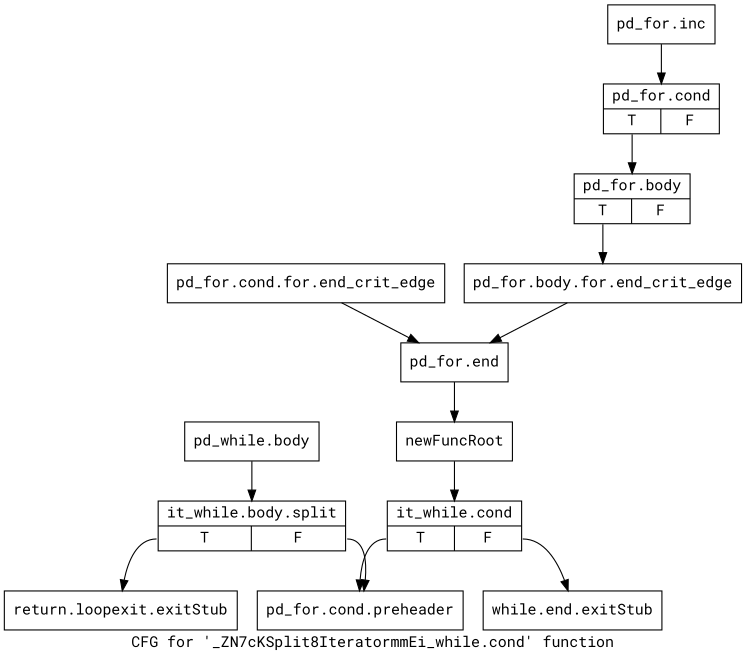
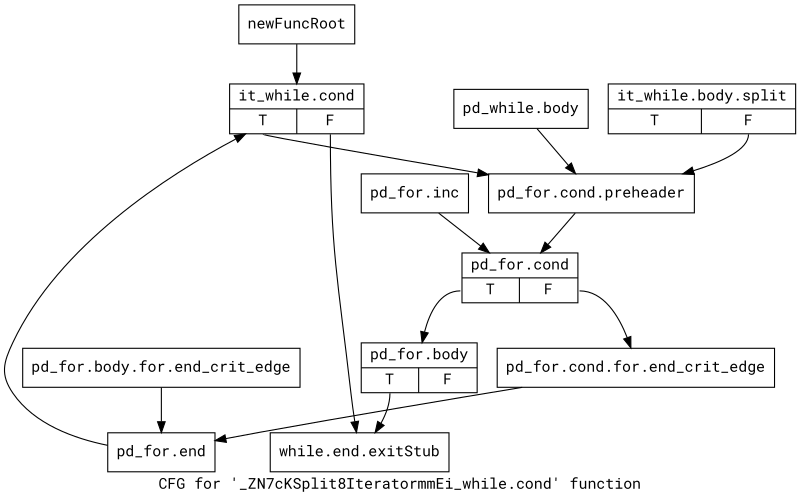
  digraph {
    fontname="Roboto Mono"
    label="CFG for '_ZN7cKSplit8IteratormmEi_while.cond' function"
    node [fontname="Roboto Mono" shape=record]
    edge [fontname="Roboto Mono"]
    n1 [label="{newFuncRoot}"]
    n2 [label="{it_while.cond|{<s0>T|<s1>F}}"]
    n3 [label="{while.end.exitStub}"]
    n4 [label="{pd_for.cond.preheader}"]
    n5 [label="{pd_while.body}"]
    n6 [label="{it_while.body.split|{<s0>T|<s1>F}}"]
-   n7 [label="{return.loopexit.exitStub}"]
    n8 [label="{pd_for.cond|{<s0>T|<s1>F}}"]
    n9 [label="{pd_for.body|{<s0>T|<s1>F}}"]
    n10 [label="{pd_for.cond.for.end_crit_edge}"]
    n11 [label="{pd_for.body.for.end_crit_edge}"]
    n12 [label="{pd_for.end}"]
    n13 [label="{pd_for.inc}"]
    n1 -> n2
    n2 -> n3 [tailport=s1]
    n2 -> n4 [tailport=s0]
-   n5 -> n6
+   n4 -> n8
+   n5 -> n4
    n6 -> n4 [tailport=s1]
-   n6 -> n7 [tailport=s0]
    n8 -> n9 [tailport=s0]
-   n9 -> n11 [tailport=s0]
+   n8 -> n10 [tailport=s1]
+   n9 -> n3 [tailport=s0]
    n10 -> n12
    n11 -> n12
-   n12 -> n1
+   n12 -> n2
    n13 -> n8
  }
